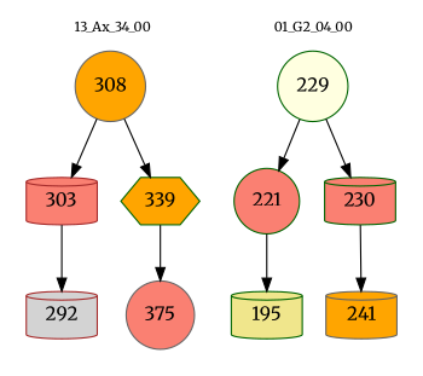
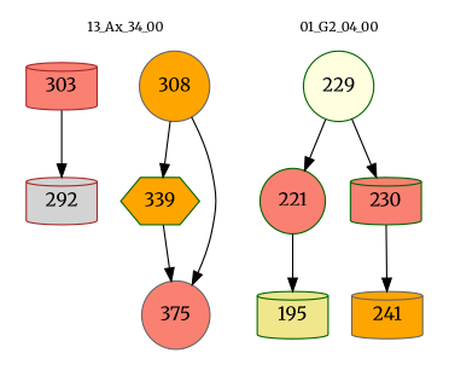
  digraph {
    fontname=Merriweather
    node [color=darkgreen fillcolor=salmon fontname=Merriweather shape=cylinder style=filled]
    edge [color=black fontname=Merriweather]
    n1 [color=gray40 fillcolor=orange label=308 shape=circle]
    n2 [color=brown label=303]
    n3 [fillcolor=orange label=339 shape=hexagon]
    n4 [color=brown fillcolor=lightgrey label=292]
    n5 [color=gray40 label=375 shape=circle]
    n6 [fillcolor=lightyellow label=229 shape=circle]
    n7 [label=221 shape=circle]
    n8 [label=230]
    n9 [fillcolor=khaki label=195]
    n10 [color=gray40 fillcolor=orange label=241]
    subgraph cluster_1 {
      color=white
      fontsize=10
      label="13_Ax_34_00"
      n1
      n2
      n3
      n4
      n5
    }
    subgraph cluster_2 {
      color=white
      fontsize=10
      label="01_G2_04_00"
      n6
      n7
      n8
      n9
      n10
    }
-   n1 -> n2
+   n1 -> n5
    n1 -> n3
    n2 -> n4
    n3 -> n5
    n6 -> n7
    n6 -> n8
    n7 -> n9
    n8 -> n10
  }
